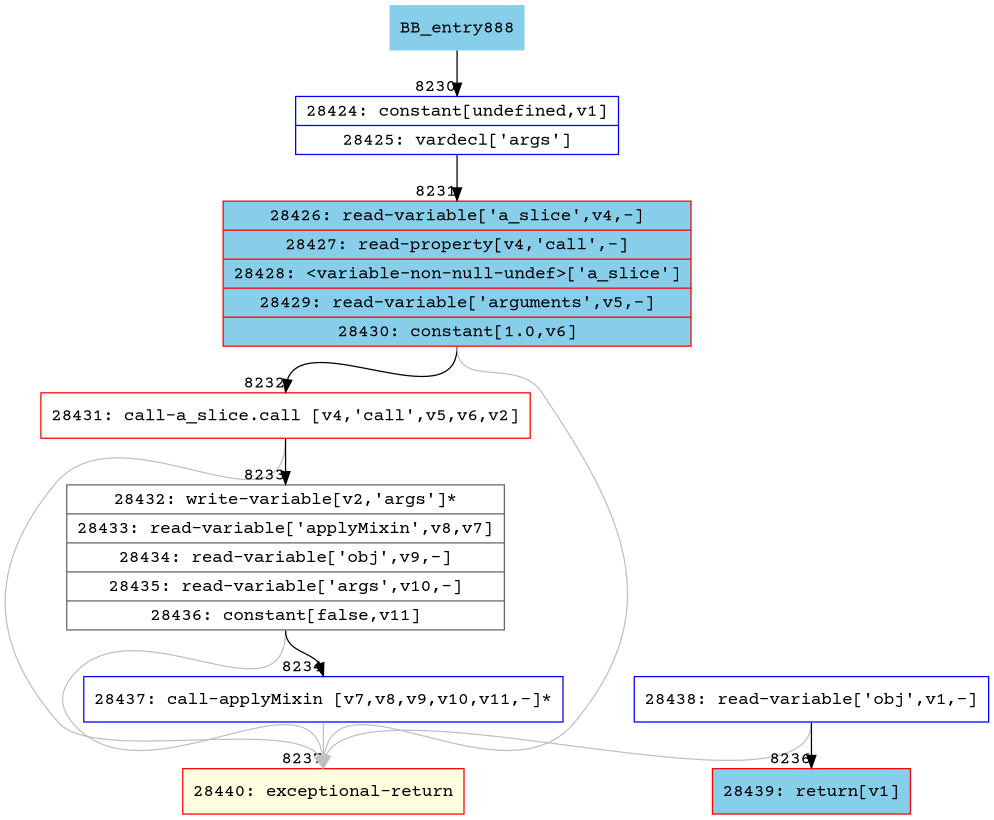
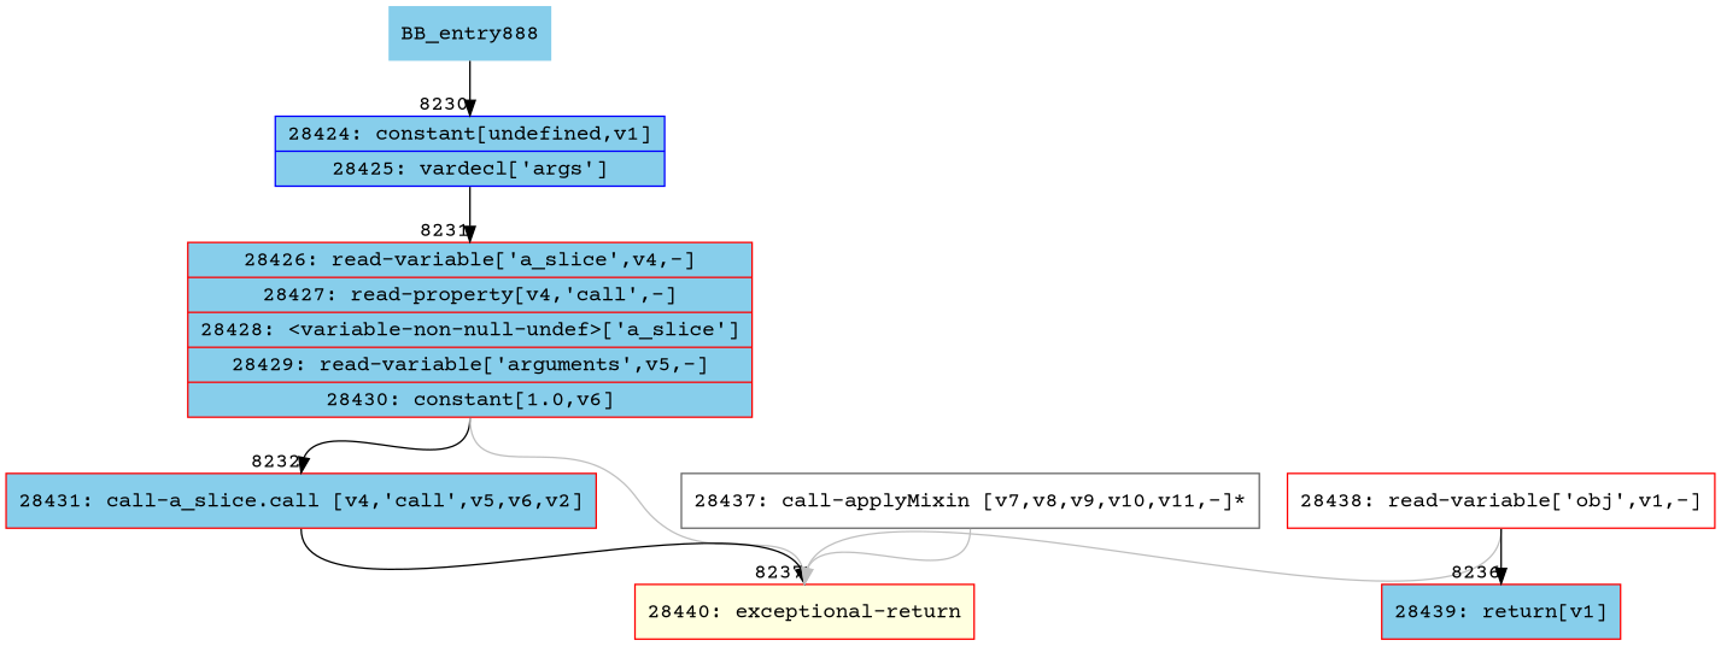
  digraph {
    fontname="Courier Prime"
    rankdir=TD
    node [color=red fillcolor=skyblue fontname="Courier Prime" shape=record style=filled]
    edge [fontname="Courier Prime" headport=n tailport=s]
    n1 [color=gray40 label=BB_entry888 shape=none]
-   n2 [color=blue fillcolor=white label="{28424: constant[undefined,v1]|28425: vardecl['args']}"]
+   n2 [color=blue label="{28424: constant[undefined,v1]|28425: vardecl['args']}"]
    n3 [label="{28426: read-variable['a_slice',v4,-]|28427: read-property[v4,'call',-]|28428: \<variable-non-null-undef\>['a_slice']|28429: read-variable['arguments',v5,-]|28430: constant[1.0,v6]}"]
-   n4 [fillcolor=white label="{28431: call-a_slice.call [v4,'call',v5,v6,v2]}"]
+   n4 [label="{28431: call-a_slice.call [v4,'call',v5,v6,v2]}"]
    n5 [fillcolor=lightyellow label="{28440: exceptional-return}"]
-   n6 [color=gray40 fillcolor=white label="{28432: write-variable[v2,'args']*|28433: read-variable['applyMixin',v8,v7]|28434: read-variable['obj',v9,-]|28435: read-variable['args',v10,-]|28436: constant[false,v11]}"]
-   n7 [color=blue fillcolor=white label="{28437: call-applyMixin [v7,v8,v9,v10,v11,-]*}"]
-   n8 [color=blue fillcolor=white label="{28438: read-variable['obj',v1,-]}"]
+   n7 [color=gray40 fillcolor=white label="{28437: call-applyMixin [v7,v8,v9,v10,v11,-]*}"]
+   n8 [fillcolor=white label="{28438: read-variable['obj',v1,-]}"]
    n9 [label="{28439: return[v1]}"]
    n1 -> n2 [headlabel="    8230"]
    n2 -> n3 [headlabel="      8231"]
    n3 -> n4 [headlabel="      8232"]
    n3 -> n5 [color=gray headlabel="      8237"]
-   n4 -> n5 [color=gray]
-   n4 -> n6 [headlabel="      8233"]
-   n6 -> n5 [color=gray]
-   n6 -> n7 [headlabel="      8234"]
+   n4 -> n5 [color=black]
    n7 -> n5 [color=gray]
    n8 -> n5 [color=gray]
    n8 -> n9 [headlabel="      8236"]
  }
